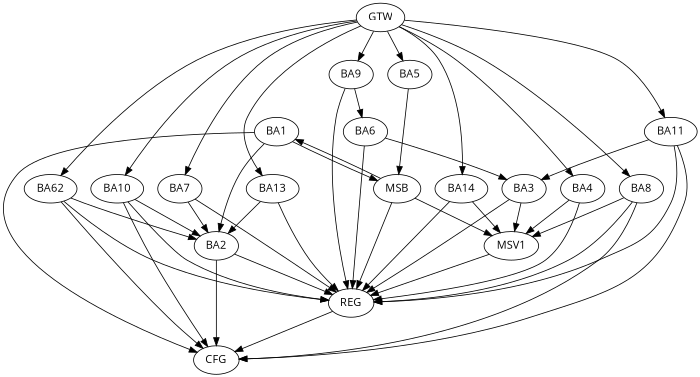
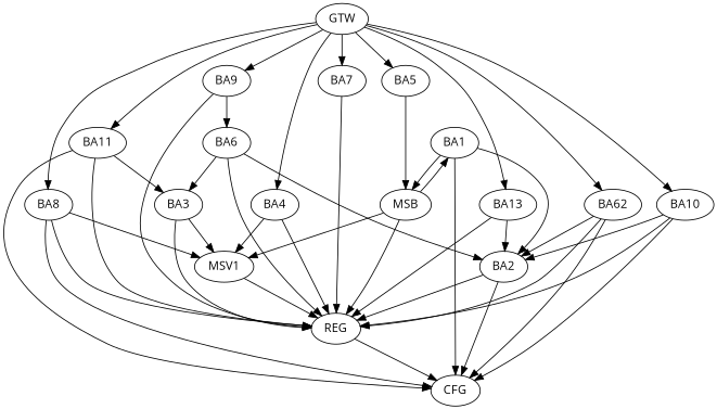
  strict digraph {
    fontname="Open Sans"
    node [fontname="Open Sans"]
    edge [fontname="Open Sans"]
    n1 [label=BA1]
    n2 [label=BA2]
    n3 [label=MSB]
    n4 [label=CFG]
    n5 [label=REG]
    n6 [label=MSV1]
    n7 [label=BA3]
    n8 [label=BA4]
    n9 [label=BA5]
    n10 [label=BA6]
    n11 [label=BA7]
    n12 [label=BA8]
    n13 [label=BA9]
    n14 [label=BA10]
    n15 [label=BA11]
    n16 [label=BA62]
    n17 [label=BA13]
-   n18 [label=BA14]
    n19 [label=GTW]
    n1 -> n2
    n1 -> n3
    n1 -> n4
    n2 -> n4
    n2 -> n5
    n3 -> n1
    n3 -> n5
    n3 -> n6
    n5 -> n4
    n6 -> n5
    n7 -> n5
    n7 -> n6
    n8 -> n5
    n8 -> n6
    n9 -> n3
    n10 -> n5
    n10 -> n7
-   n11 -> n2
+   n10 -> n2
    n11 -> n5
    n12 -> n4
    n12 -> n5
    n12 -> n6
    n13 -> n5
    n13 -> n10
    n14 -> n2
    n14 -> n4
    n14 -> n5
    n15 -> n4
    n15 -> n5
    n15 -> n7
    n16 -> n2
    n16 -> n4
    n16 -> n5
    n17 -> n2
    n17 -> n5
-   n18 -> n5
-   n18 -> n6
    n19 -> n8
    n19 -> n9
    n19 -> n11
    n19 -> n12
    n19 -> n13
    n19 -> n14
    n19 -> n15
    n19 -> n16
    n19 -> n17
-   n19 -> n18
  }
